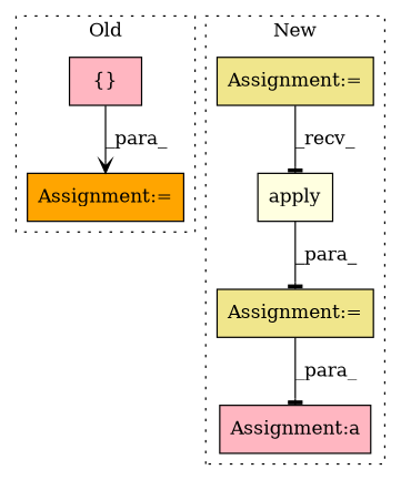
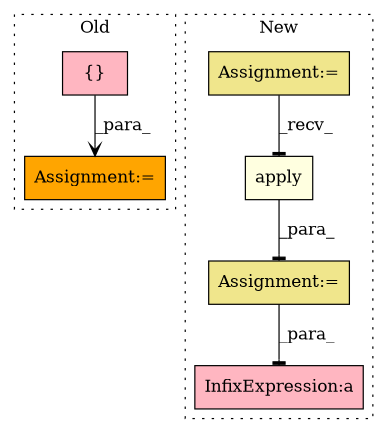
  digraph {
    node [a=7 l=1 shape=box style=filled fillcolor=lightpink]
    edge [arrowhead=tee]
    n1 [a=4 l="1,1" label="{}" s="1017,1036"]
    n2 [label="Assignment:=" s=976 fillcolor=orange]
    n3 [a=32 l="6,1" label=apply s="807,816" fillcolor=lightyellow]
    n4 [label="Assignment:=" s=800 fillcolor=khaki]
    n5 [label="Assignment:=" s=686 fillcolor=khaki]
-   n6 [a=27 l=3 label="Assignment:a" s=832]
+   n6 [a=27 l=3 label="InfixExpression:a" s=832]
    subgraph cluster_1 {
      label=Old
      style=dotted
      n1
      n2
    }
    subgraph cluster_2 {
      label=New
      style=dotted
      n3
      n4
      n5
      n6
    }
    n1 -> n2 [label=_para_ arrowhead=vee]
    n3 -> n4 [label=_para_]
    n4 -> n6 [label=_para_]
    n5 -> n3 [label=_recv_]
  }
